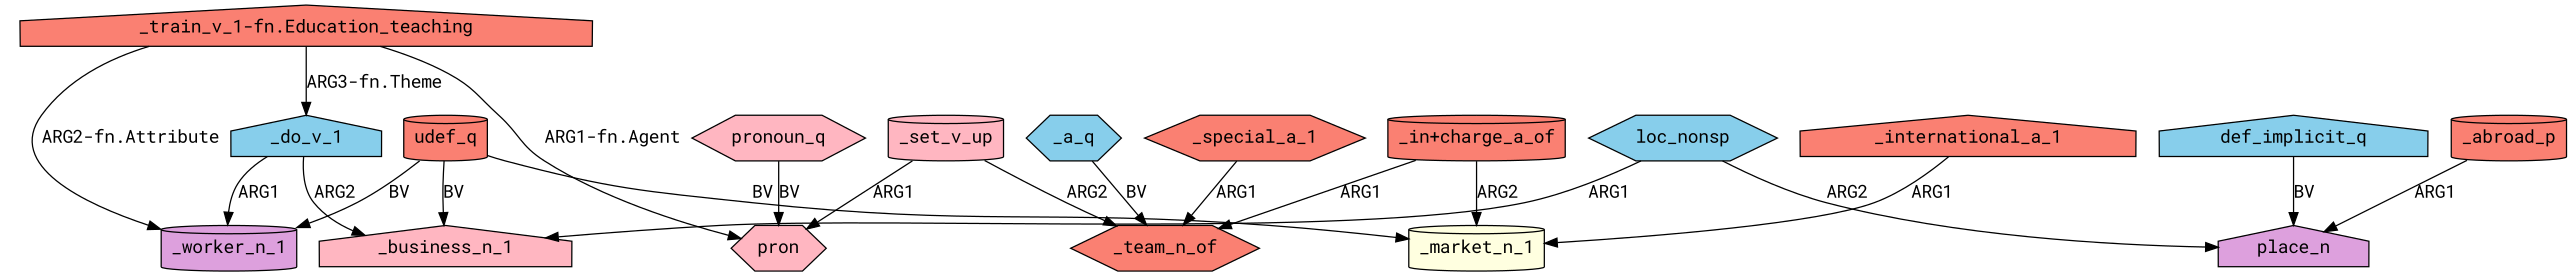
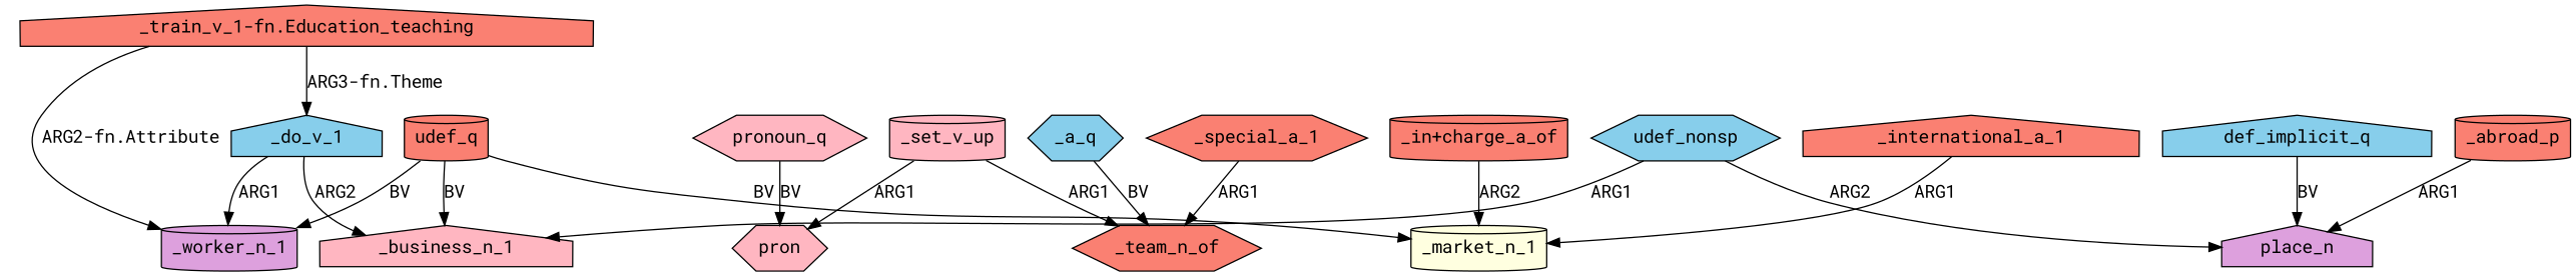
  digraph {
    fontname="Roboto Mono"
    node [fillcolor=salmon fontname="Roboto Mono" shape=hexagon style=filled]
    edge [fontname="Roboto Mono"]
-   loc_nonsp [fillcolor=skyblue]
+   loc_nonsp [fillcolor=skyblue label=udef_nonsp]
    _business_n_1 [fillcolor=lightpink shape=house]
    place_n [fillcolor=plum shape=house]
    "_train_v_1-fn.Education_teaching" [shape=house]
    pron [fillcolor=lightpink]
    _worker_n_1 [fillcolor=plum shape=cylinder]
    _do_v_1 [fillcolor=skyblue shape=house]
    _a_q [fillcolor=skyblue]
    _team_n_of
    udef_q [shape=cylinder]
    _market_n_1 [fillcolor=lightyellow shape=cylinder]
    _set_v_up [fillcolor=lightpink shape=cylinder]
    def_implicit_q [fillcolor=skyblue shape=house]
    _international_a_1 [shape=house]
    _special_a_1
    pronoun_q [fillcolor=lightpink]
    "_in+charge_a_of" [shape=cylinder]
    _abroad_p [shape=cylinder]
    loc_nonsp -> _business_n_1 [label=ARG1]
    loc_nonsp -> place_n [label=ARG2]
-   "_train_v_1-fn.Education_teaching" -> pron [label="ARG1-fn.Agent"]
    "_train_v_1-fn.Education_teaching" -> _worker_n_1 [label="ARG2-fn.Attribute"]
    "_train_v_1-fn.Education_teaching" -> _do_v_1 [label="ARG3-fn.Theme"]
    _do_v_1 -> _business_n_1 [label=ARG2]
    _do_v_1 -> _worker_n_1 [label=ARG1]
    _a_q -> _team_n_of [label=BV]
    udef_q -> _business_n_1 [label=BV]
    udef_q -> _worker_n_1 [label=BV]
    udef_q -> _market_n_1 [label=BV]
    _set_v_up -> pron [label=ARG1]
-   _set_v_up -> _team_n_of [label=ARG2]
+   _set_v_up -> _team_n_of [label=ARG1]
    def_implicit_q -> place_n [label=BV]
    _international_a_1 -> _market_n_1 [label=ARG1]
    _special_a_1 -> _team_n_of [label=ARG1]
    pronoun_q -> pron [label=BV]
-   "_in+charge_a_of" -> _team_n_of [label=ARG1]
    "_in+charge_a_of" -> _market_n_1 [label=ARG2]
    _abroad_p -> place_n [label=ARG1]
  }
